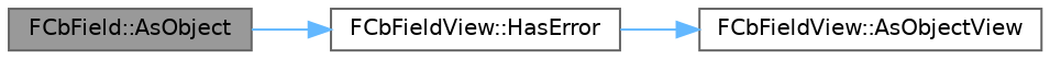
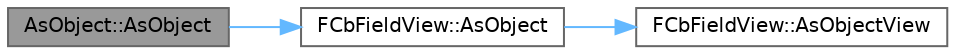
  digraph {
    rankdir=LR
    node [color=grey40 fillcolor=white fontname=Helvetica fontsize=10 shape=box style=filled]
    edge [color=steelblue1 fontname=Helvetica fontsize=10 labelfontname=Helvetica labelfontsize=10 style=solid]
-   n1 [color=gray40 fillcolor=grey60 fontcolor=black height=0.2 label="FCbField::AsObject" width=0.4]
-   n2 [height=0.2 label="FCbFieldView::HasError" width=0.4]
+   n1 [color=gray40 fillcolor=grey60 fontcolor=black height=0.2 label="AsObject::AsObject" width=0.4]
+   n2 [height=0.2 label="FCbFieldView::AsObject" width=0.4]
    n3 [height=0.2 label="FCbFieldView::AsObjectView" width=0.4]
    n1 -> n2
    n2 -> n3
  }
